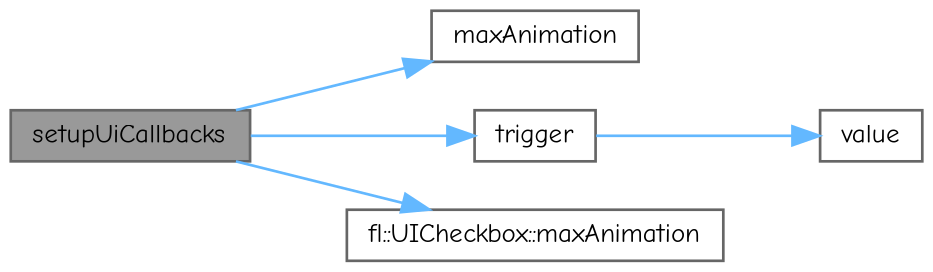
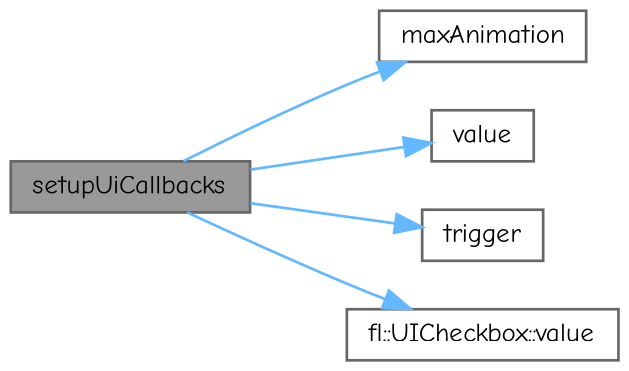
  digraph {
    fontname="Comic Neue"
    rankdir=LR
    node [color=grey40 fillcolor=white fontname="Comic Neue" fontsize=10 shape=box style=filled]
    edge [color=steelblue1 fontname="Comic Neue" fontsize=10 labelfontname=Helvetica labelfontsize=10 style=solid]
    n1 [color=gray40 fillcolor=grey60 fontcolor=black height=0.2 label=setupUiCallbacks width=0.4]
    n2 [height=0.2 label=maxAnimation width=0.4]
    n3 [height=0.2 label=value width=0.4]
    n4 [height=0.2 label=trigger width=0.4]
-   n5 [height=0.2 label="fl::UICheckbox::maxAnimation" width=0.4]
+   n5 [height=0.2 label="fl::UICheckbox::value" width=0.4]
    n1 -> n2
-   n4 -> n3
+   n1 -> n3
    n1 -> n4
    n1 -> n5
  }
